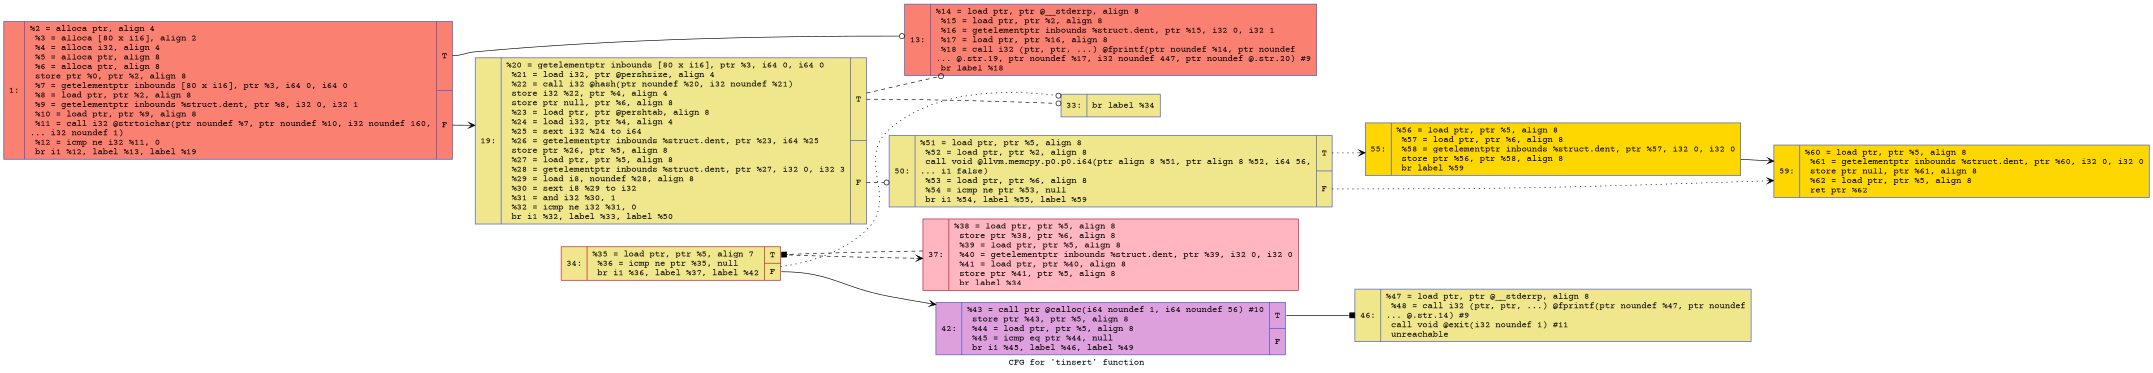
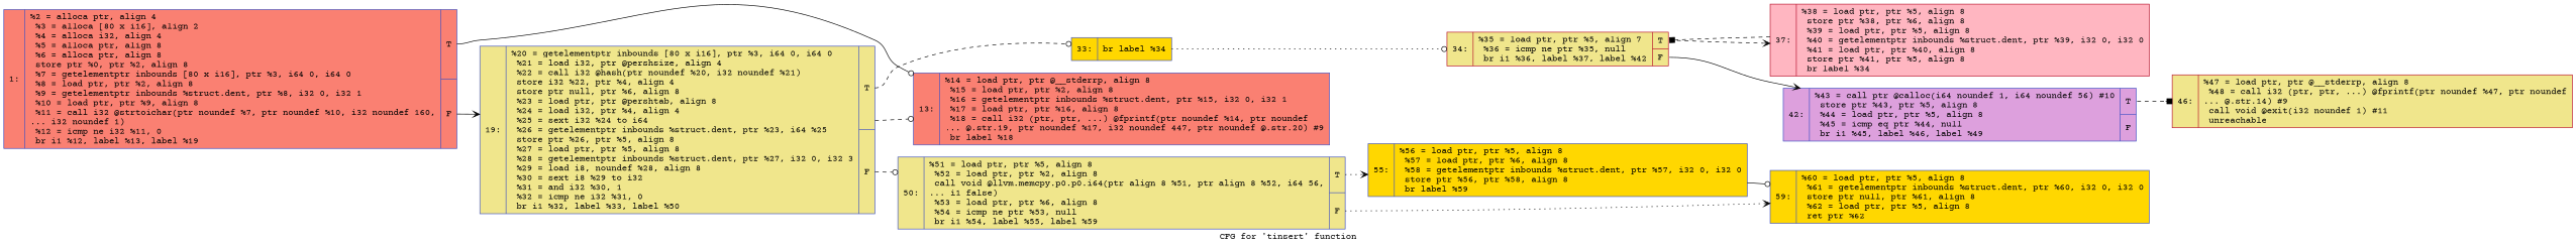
  digraph {
    fontname="Courier Prime"
    label="CFG for 'tinsert' function"
    rankdir=LR
    node [color="#3d50c3ff" fillcolor=khaki fontname="Courier Prime" shape=record style=filled]
    edge [arrowhead=vee fontname="Courier Prime" style=solid tailport=s0]
    n1 [fillcolor=salmon label="{1:\l|  %2 = alloca ptr, align 4\l  %3 = alloca [80 x i16], align 2\l  %4 = alloca i32, align 4\l  %5 = alloca ptr, align 8\l  %6 = alloca ptr, align 8\l  store ptr %0, ptr %2, align 8\l  %7 = getelementptr inbounds [80 x i16], ptr %3, i64 0, i64 0\l  %8 = load ptr, ptr %2, align 8\l  %9 = getelementptr inbounds %struct.dent, ptr %8, i32 0, i32 1\l  %10 = load ptr, ptr %9, align 8\l  %11 = call i32 @strtoichar(ptr noundef %7, ptr noundef %10, i32 noundef 160,\l... i32 noundef 1)\l  %12 = icmp ne i32 %11, 0\l  br i1 %12, label %13, label %19\l|{<s0>T|<s1>F}}"]
    n2 [fillcolor=salmon label="{13:\l|  %14 = load ptr, ptr @__stderrp, align 8\l  %15 = load ptr, ptr %2, align 8\l  %16 = getelementptr inbounds %struct.dent, ptr %15, i32 0, i32 1\l  %17 = load ptr, ptr %16, align 8\l  %18 = call i32 (ptr, ptr, ...) @fprintf(ptr noundef %14, ptr noundef\l... @.str.19, ptr noundef %17, i32 noundef 447, ptr noundef @.str.20) #9\l  br label %18\l}"]
    n3 [label="{19:\l|  %20 = getelementptr inbounds [80 x i16], ptr %3, i64 0, i64 0\l  %21 = load i32, ptr @pershsize, align 4\l  %22 = call i32 @hash(ptr noundef %20, i32 noundef %21)\l  store i32 %22, ptr %4, align 4\l  store ptr null, ptr %6, align 8\l  %23 = load ptr, ptr @pershtab, align 8\l  %24 = load i32, ptr %4, align 4\l  %25 = sext i32 %24 to i64\l  %26 = getelementptr inbounds %struct.dent, ptr %23, i64 %25\l  store ptr %26, ptr %5, align 8\l  %27 = load ptr, ptr %5, align 8\l  %28 = getelementptr inbounds %struct.dent, ptr %27, i32 0, i32 3\l  %29 = load i8, noundef %28, align 8\l  %30 = sext i8 %29 to i32\l  %31 = and i32 %30, 1\l  %32 = icmp ne i32 %31, 0\l  br i1 %32, label %33, label %50\l|{<s0>T|<s1>F}}"]
-   n4 [label="{33:\l|  br label %34\l}"]
+   n4 [fillcolor=gold label="{33:\l|  br label %34\l}"]
    n5 [label="{50:\l|  %51 = load ptr, ptr %5, align 8\l  %52 = load ptr, ptr %2, align 8\l  call void @llvm.memcpy.p0.p0.i64(ptr align 8 %51, ptr align 8 %52, i64 56,\l... i1 false)\l  %53 = load ptr, ptr %6, align 8\l  %54 = icmp ne ptr %53, null\l  br i1 %54, label %55, label %59\l|{<s0>T|<s1>F}}"]
    n6 [color="#b70d28ff" label="{34:\l|  %35 = load ptr, ptr %5, align 7\l  %36 = icmp ne ptr %35, null\l  br i1 %36, label %37, label %42\l|{<s0>T|<s1>F}}"]
    n7 [fillcolor=gold label="{55:\l|  %56 = load ptr, ptr %5, align 8\l  %57 = load ptr, ptr %6, align 8\l  %58 = getelementptr inbounds %struct.dent, ptr %57, i32 0, i32 0\l  store ptr %56, ptr %58, align 8\l  br label %59\l}"]
    n8 [fillcolor=gold label="{59:\l|  %60 = load ptr, ptr %5, align 8\l  %61 = getelementptr inbounds %struct.dent, ptr %60, i32 0, i32 0\l  store ptr null, ptr %61, align 8\l  %62 = load ptr, ptr %5, align 8\l  ret ptr %62\l}"]
    n9 [color="#b70d28ff" fillcolor=lightpink label="{37:\l|  %38 = load ptr, ptr %5, align 8\l  store ptr %38, ptr %6, align 8\l  %39 = load ptr, ptr %5, align 8\l  %40 = getelementptr inbounds %struct.dent, ptr %39, i32 0, i32 0\l  %41 = load ptr, ptr %40, align 8\l  store ptr %41, ptr %5, align 8\l  br label %34\l}"]
    n10 [fillcolor=plum label="{42:\l|  %43 = call ptr @calloc(i64 noundef 1, i64 noundef 56) #10\l  store ptr %43, ptr %5, align 8\l  %44 = load ptr, ptr %5, align 8\l  %45 = icmp eq ptr %44, null\l  br i1 %45, label %46, label %49\l|{<s0>T|<s1>F}}"]
-   n11 [label="{46:\l|  %47 = load ptr, ptr @__stderrp, align 8\l  %48 = call i32 (ptr, ptr, ...) @fprintf(ptr noundef %47, ptr noundef\l... @.str.14) #9\l  call void @exit(i32 noundef 1) #11\l  unreachable\l}"]
+   n11 [color="#b70d28ff" label="{46:\l|  %47 = load ptr, ptr @__stderrp, align 8\l  %48 = call i32 (ptr, ptr, ...) @fprintf(ptr noundef %47, ptr noundef\l... @.str.14) #9\l  call void @exit(i32 noundef 1) #11\l  unreachable\l}"]
    n1 -> n2 [arrowhead=odot]
    n1 -> n3 [tailport=s1]
    n3 -> n2 [arrowhead=odot style=dashed tailport=""]
    n3 -> n4 [arrowhead=odot style=dashed]
    n3 -> n5 [arrowhead=odot style=dashed tailport=s1]
-   n6 -> n4 [arrowhead=odot style=dotted tailport=""]
+   n4 -> n6 [arrowhead=odot style=dotted tailport=""]
    n5 -> n7 [style=dotted]
    n5 -> n8 [style=dotted tailport=s1]
    n6 -> n9 [style=dashed]
    n6 -> n10 [tailport=s1]
-   n7 -> n8 [tailport=""]
+   n7 -> n8 [arrowhead=odot tailport=""]
    n9 -> n6 [arrowhead=box style=dashed tailport=""]
-   n10 -> n11 [arrowhead=box]
+   n10 -> n11 [arrowhead=box style=dashed]
  }
